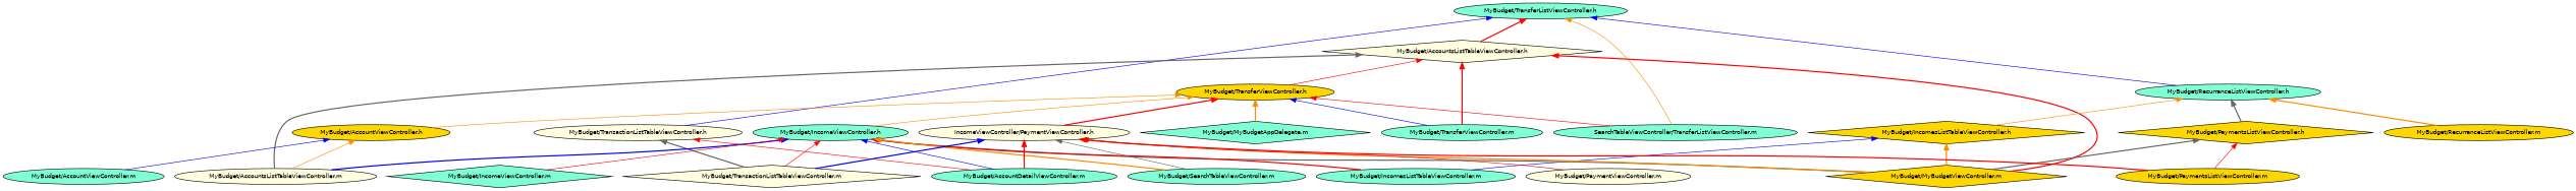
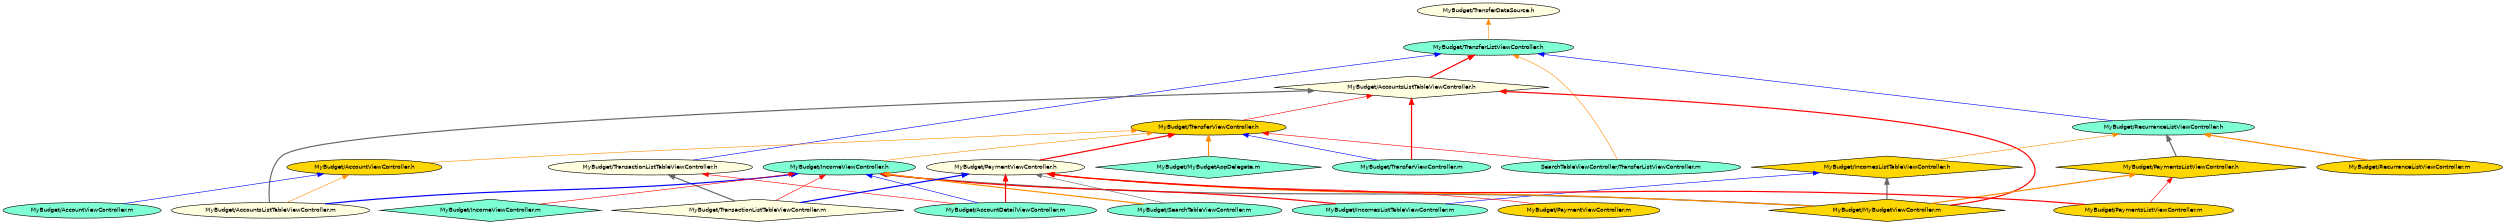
  digraph {
    node [color=black fillcolor=aquamarine fontname=Helvetica fontsize=10 shape=ellipse style=filled]
    edge [color=red dir=back fontname=Helvetica fontsize=10 labelfontname=Helvetica labelfontsize=10 style=solid]
+   n1 [fillcolor=lightyellow fontcolor=black height=0.2 label="MyBudget/TransferDataSource.h" width=0.4]
    n2 [height=0.2 label="MyBudget/TransferListViewController.h" width=0.4]
    n3 [fillcolor=lightyellow height=0.2 label="MyBudget/TransactionListTableViewController.h" width=0.4]
    n4 [fillcolor=lightyellow height=0.2 label="MyBudget/AccountsListTableViewController.h" shape=diamond width=0.4]
    n5 [height=0.2 label="SearchTableViewController/TransferListViewController.m" width=0.4]
    n6 [height=0.2 label="MyBudget/RecurranceListViewController.h" width=0.4]
    n7 [height=0.2 label="MyBudget/AccountDetailViewController.m" width=0.4]
    n8 [fillcolor=lightyellow height=0.2 label="MyBudget/TransactionListTableViewController.m" shape=diamond width=0.4]
    n9 [fillcolor=gold height=0.2 label="MyBudget/TransferViewController.h" width=0.4]
    n10 [fillcolor=lightyellow height=0.2 label="MyBudget/AccountsListTableViewController.m" width=0.4]
    n11 [fillcolor=gold height=0.2 label="MyBudget/MyBudgetViewController.m" shape=diamond width=0.4]
    n12 [height=0.2 label="MyBudget/TransferViewController.m" width=0.4]
    n13 [fillcolor=gold height=0.2 label="MyBudget/IncomesListTableViewController.h" shape=diamond width=0.4]
    n14 [fillcolor=gold height=0.2 label="MyBudget/PaymentsListViewController.h" shape=diamond width=0.4]
    n15 [fillcolor=gold height=0.2 label="MyBudget/RecurranceListViewController.m" width=0.4]
    n16 [height=0.2 label="MyBudget/IncomeViewController.h" width=0.4]
-   n17 [fillcolor=lightyellow height=0.2 label="IncomeViewController/PaymentViewController.h" width=0.4]
+   n17 [fillcolor=lightyellow height=0.2 label="MyBudget/PaymentViewController.h" width=0.4]
    n18 [fillcolor=gold height=0.2 label="MyBudget/AccountViewController.h" width=0.4]
    n19 [height=0.2 label="MyBudget/MyBudgetAppDelegate.m" shape=diamond width=0.4]
    n20 [height=0.2 label="MyBudget/IncomesListTableViewController.m" width=0.4]
    n21 [height=0.2 label="MyBudget/IncomeViewController.m" shape=diamond width=0.4]
    n22 [height=0.2 label="MyBudget/SearchTableViewController.m" width=0.4]
    n23 [fillcolor=gold height=0.2 label="MyBudget/PaymentsListViewController.m" width=0.4]
-   n24 [fillcolor=lightyellow height=0.2 label="MyBudget/PaymentViewController.m" width=0.4]
+   n24 [fillcolor=gold height=0.2 label="MyBudget/PaymentViewController.m" width=0.4]
    n25 [height=0.2 label="MyBudget/AccountViewController.m" width=0.4]
+   n1 -> n2 [color=darkorange]
    n2 -> n3 [color=blue]
    n2 -> n4 [style=bold]
    n2 -> n5 [color=darkorange]
    n2 -> n6 [color=blue]
    n3 -> n7
    n3 -> n8 [color=gray40 style=bold]
    n4 -> n9
    n4 -> n10 [color=gray40 style=bold]
    n4 -> n11 [style=bold]
    n4 -> n12 [style=bold]
    n6 -> n13 [color=darkorange]
    n6 -> n14 [color=gray40 style=bold]
    n6 -> n15 [color=darkorange style=bold]
    n9 -> n5
    n9 -> n12 [color=blue]
    n9 -> n16 [color=darkorange]
    n9 -> n17 [style=bold]
    n9 -> n18 [color=darkorange]
    n9 -> n19 [color=darkorange style=bold]
-   n13 -> n11 [color=darkorange style=bold]
+   n13 -> n11 [color=gray40 style=bold]
    n13 -> n20 [color=blue]
-   n14 -> n11 [color=gray40 style=bold]
+   n14 -> n11 [color=darkorange style=bold]
    n14 -> n23
    n16 -> n7 [color=blue]
    n16 -> n8
    n16 -> n10 [color=blue style=bold]
    n16 -> n11 [color=gray40 style=bold]
    n16 -> n20 [style=bold]
    n16 -> n21
    n16 -> n22 [color=darkorange style=bold]
    n17 -> n7 [style=bold]
    n17 -> n8 [color=blue style=bold]
    n17 -> n11 [color=darkorange style=bold]
    n17 -> n22 [color=gray40]
    n17 -> n23 [style=bold]
    n17 -> n24
    n18 -> n10 [color=darkorange]
    n18 -> n25 [color=blue]
  }
